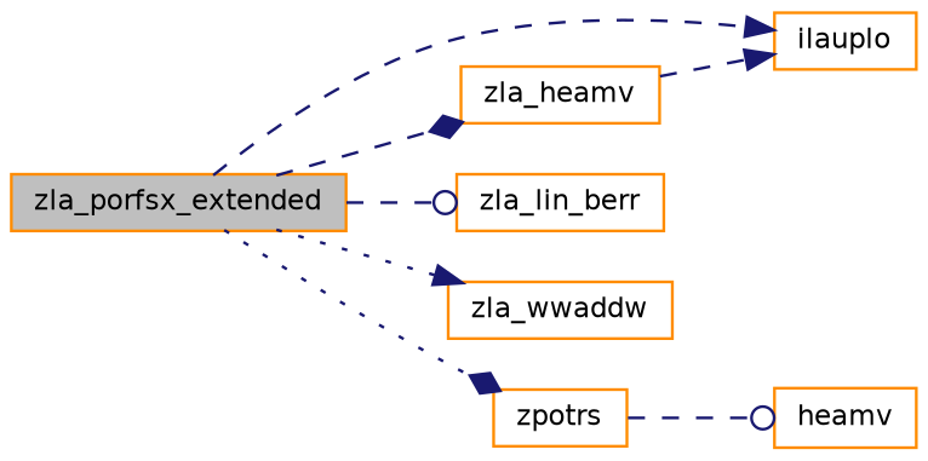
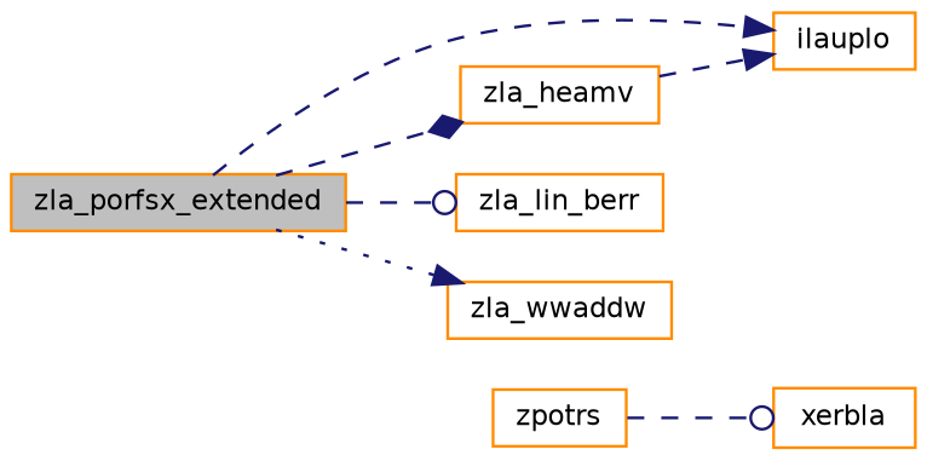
  digraph {
    rankdir=LR
    node [color=darkorange fillcolor=white fontname=Helvetica fontsize=10 shape=record style=filled]
    edge [arrowhead=normal color=midnightblue fontname=Helvetica fontsize=10 labelfontname=Helvetica labelfontsize=10 style=dashed]
    n1 [fillcolor=grey75 fontcolor=black height=0.2 label=zla_porfsx_extended width=0.4]
    n2 [height=0.2 label=ilauplo width=0.4]
    n3 [height=0.2 label=zla_heamv width=0.4]
    n4 [height=0.2 label=zla_lin_berr width=0.4]
    n5 [height=0.2 label=zla_wwaddw width=0.4]
    n6 [height=0.2 label=zpotrs width=0.4]
-   n7 [height=0.2 label=heamv width=0.4]
+   n7 [height=0.2 label=xerbla width=0.4]
    n1 -> n2
    n1 -> n3 [arrowhead=diamond]
    n1 -> n4 [arrowhead=odot]
    n1 -> n5 [style=dotted]
-   n1 -> n6 [arrowhead=diamond style=dotted]
    n3 -> n2
    n6 -> n7 [arrowhead=odot]
  }
